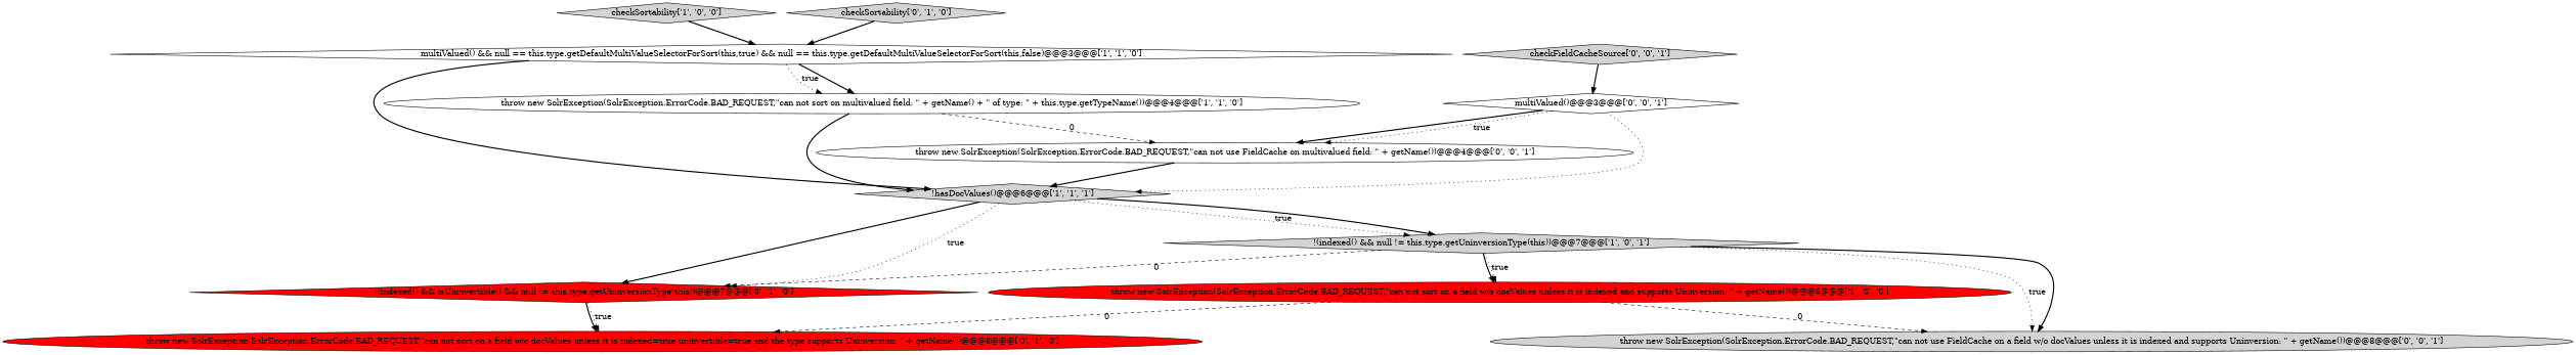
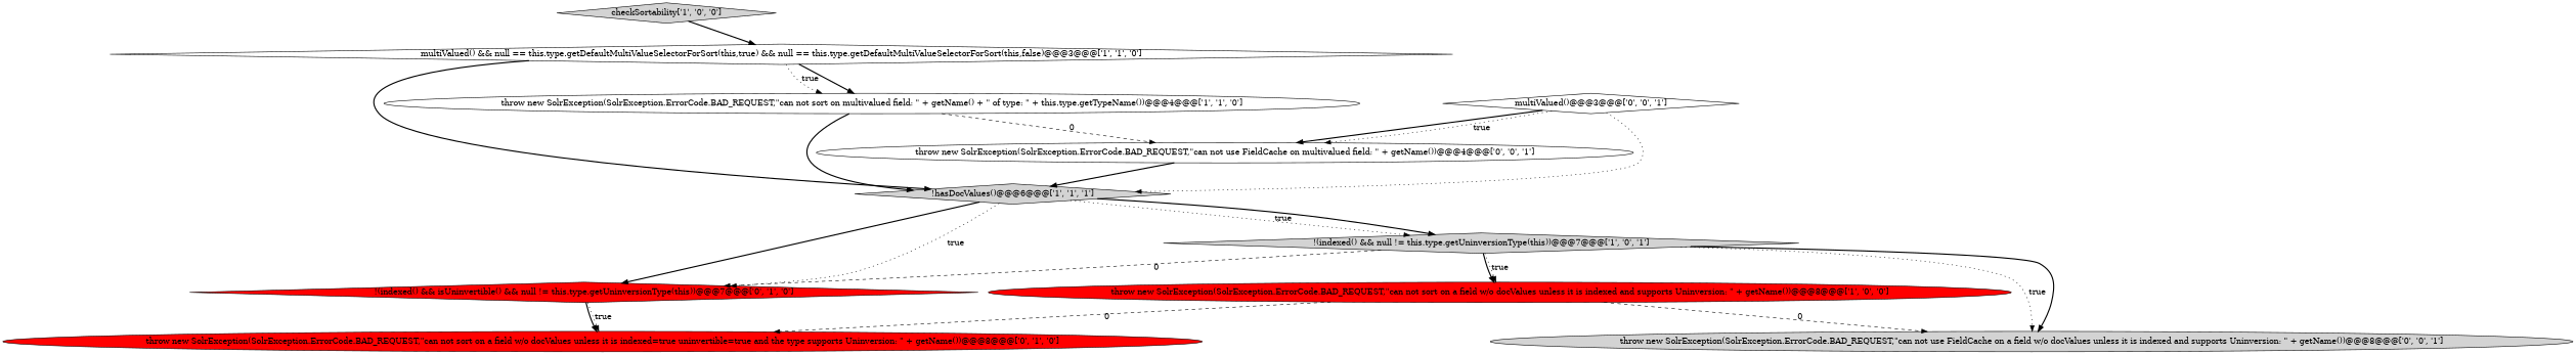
  digraph {
    node [fillcolor=lightgray shape=diamond style=filled]
    edge [style=bold]
    n1 [label="checkSortability['1', '0', '0']"]
    n2 [fillcolor=white label="multiValued() && null == this.type.getDefaultMultiValueSelectorForSort(this,true) && null == this.type.getDefaultMultiValueSelectorForSort(this,false)@@@3@@@['1', '1', '0']"]
    n3 [fillcolor=white label="throw new SolrException(SolrException.ErrorCode.BAD_REQUEST,\"can not sort on multivalued field: \" + getName() + \" of type: \" + this.type.getTypeName())@@@4@@@['1', '1', '0']" shape=ellipse]
    n4 [label="!hasDocValues()@@@6@@@['1', '1', '1']"]
    n5 [fillcolor=red label="!(indexed() && isUninvertible() && null != this.type.getUninversionType(this))@@@7@@@['0', '1', '0']"]
    n6 [fillcolor=red label="throw new SolrException(SolrException.ErrorCode.BAD_REQUEST,\"can not sort on a field w/o docValues unless it is indexed=true uninvertible=true and the type supports Uninversion: \" + getName())@@@8@@@['0', '1', '0']" shape=ellipse]
    n7 [label="throw new SolrException(SolrException.ErrorCode.BAD_REQUEST,\"can not use FieldCache on a field w/o docValues unless it is indexed and supports Uninversion: \" + getName())@@@8@@@['0', '0', '1']" shape=ellipse]
    n8 [label="!(indexed() && null != this.type.getUninversionType(this))@@@7@@@['1', '0', '1']"]
    n9 [fillcolor=red label="throw new SolrException(SolrException.ErrorCode.BAD_REQUEST,\"can not sort on a field w/o docValues unless it is indexed and supports Uninversion: \" + getName())@@@8@@@['1', '0', '0']" shape=ellipse]
    n10 [fillcolor=white label="throw new SolrException(SolrException.ErrorCode.BAD_REQUEST,\"can not use FieldCache on multivalued field: \" + getName())@@@4@@@['0', '0', '1']" shape=ellipse]
    n11 [fillcolor=white label="multiValued()@@@3@@@['0', '0', '1']"]
-   n12 [label="checkFieldCacheSource['0', '0', '1']"]
-   n13 [label="checkSortability['0', '1', '0']"]
    n1 -> n2
    n2 -> n3
    n2 -> n3 [label=true style=dotted]
    n2 -> n4
    n3 -> n4
    n3 -> n10 [label=0 style=dashed]
    n4 -> n5 [label=true style=dotted]
    n4 -> n5
    n4 -> n8 [label=true style=dotted]
    n4 -> n8
    n5 -> n6 [label=true style=dotted]
    n5 -> n6
    n8 -> n5 [label=0 style=dashed]
    n8 -> n7
    n8 -> n7 [label=true style=dotted]
    n8 -> n9
    n8 -> n9 [label=true style=dotted]
    n9 -> n6 [label=0 style=dashed]
    n9 -> n7 [label=0 style=dashed]
    n10 -> n4
    n11 -> n4 [style=dotted]
    n11 -> n10
    n11 -> n10 [label=true style=dotted]
-   n12 -> n11
-   n13 -> n2
  }
